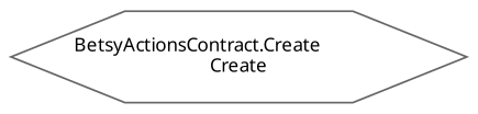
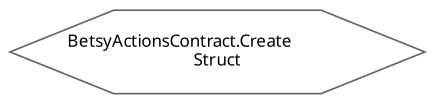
  digraph {
    rankdir=LR
    fontname="Noto Sans"
-   n1 [color=grey40 fillcolor=white fontname="Noto Sans" fontsize=10 height=0.2 label="BetsyActionsContract.Create\lCreate" shape=hexagon style=filled width=0.4]
+   n1 [color=grey40 fillcolor=white fontname="Noto Sans" fontsize=10 height=0.2 label="BetsyActionsContract.Create\lStruct" shape=hexagon style=filled width=0.4]
  }
